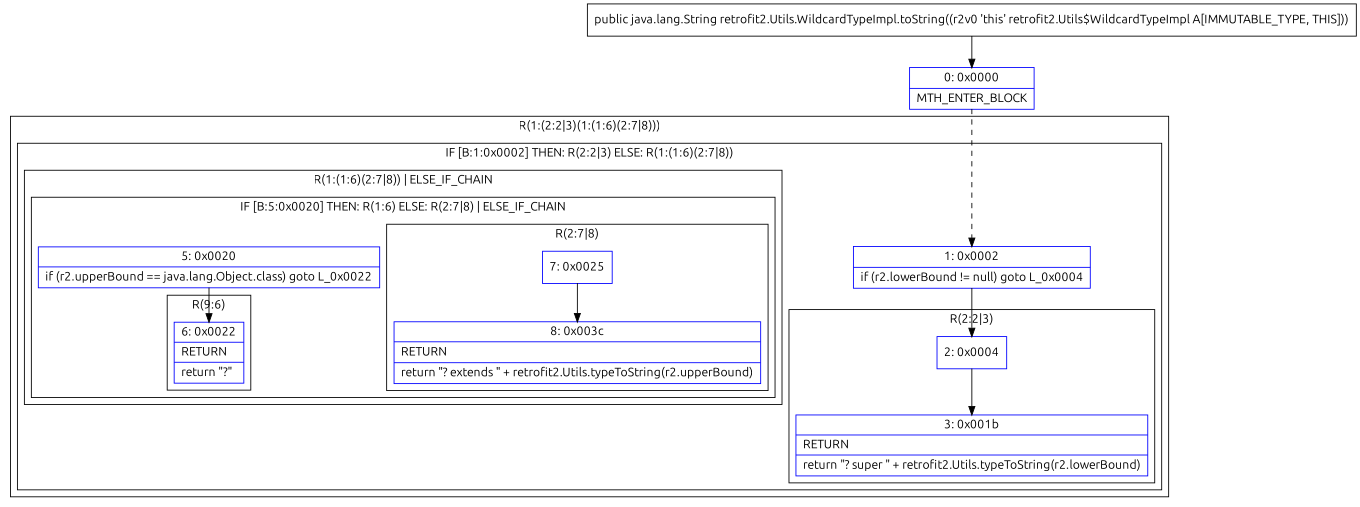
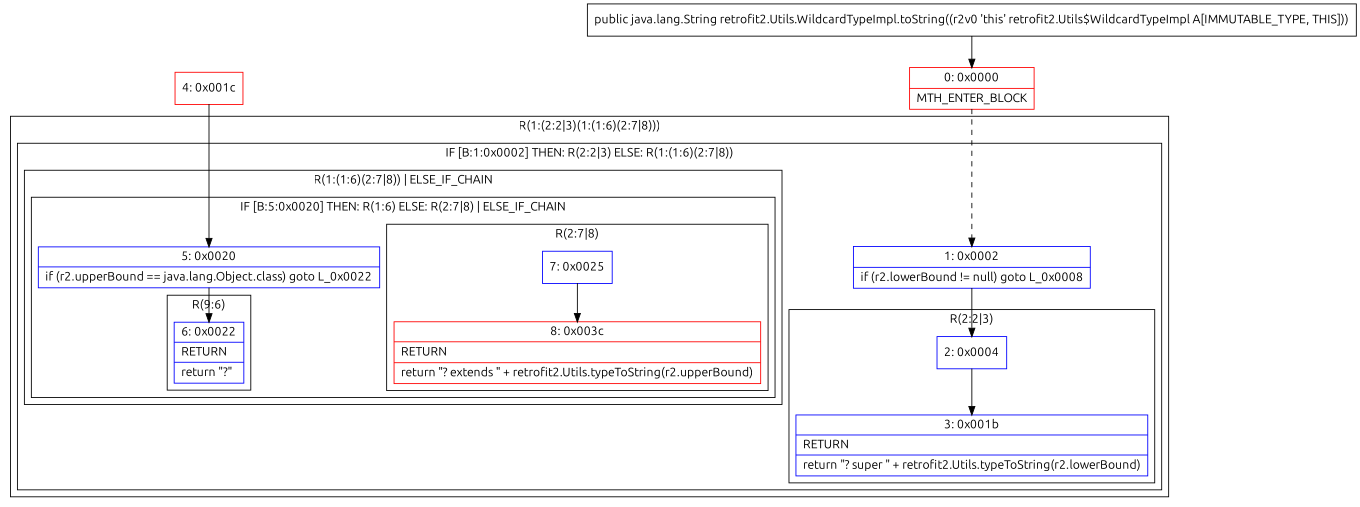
  digraph {
    fontname=Ubuntu
    node [color=blue fontname=Ubuntu shape=record]
    edge [fontname=Ubuntu]
    n1 [label="{2\:\ 0x0004}"]
    n2 [label="{3\:\ 0x001b|RETURN\l|return \"? super \" + retrofit2.Utils.typeToString(r2.lowerBound)\l}"]
    n3 [label="{6\:\ 0x0022|RETURN\l|return \"?\"\l}"]
    n4 [label="{7\:\ 0x0025}"]
-   n5 [label="{8\:\ 0x003c|RETURN\l|return \"? extends \" + retrofit2.Utils.typeToString(r2.upperBound)\l}"]
+   n5 [color=red label="{8\:\ 0x003c|RETURN\l|return \"? extends \" + retrofit2.Utils.typeToString(r2.upperBound)\l}"]
    n6 [label="{5\:\ 0x0020|if (r2.upperBound == java.lang.Object.class) goto L_0x0022\l}"]
-   n7 [label="{1\:\ 0x0002|if (r2.lowerBound != null) goto L_0x0004\l}"]
-   n9 [label="{0\:\ 0x0000|MTH_ENTER_BLOCK\l}"]
+   n7 [label="{1\:\ 0x0002|if (r2.lowerBound != null) goto L_0x0008\l}"]
+   n8 [color=red label="{4\:\ 0x001c}"]
+   n9 [color=red label="{0\:\ 0x0000|MTH_ENTER_BLOCK\l}"]
    n10 [label="{public java.lang.String retrofit2.Utils.WildcardTypeImpl.toString((r2v0 'this' retrofit2.Utils$WildcardTypeImpl A[IMMUTABLE_TYPE, THIS])) }" color=""]
    subgraph cluster_1 {
      label="R(1:(2:2|3)(1:(1:6)(2:7|8)))"
      subgraph cluster_2 {
        label="IF [B:1:0x0002] THEN: R(2:2|3) ELSE: R(1:(1:6)(2:7|8))"
        n7
        subgraph cluster_3 {
          label="R(2:2|3)"
          n1
          n2
        }
        subgraph cluster_4 {
          label="R(1:(1:6)(2:7|8)) | ELSE_IF_CHAIN\l"
          subgraph cluster_5 {
            label="IF [B:5:0x0020] THEN: R(1:6) ELSE: R(2:7|8) | ELSE_IF_CHAIN\l"
            n6
            subgraph cluster_6 {
              label="R(9:6)"
              n3
            }
            subgraph cluster_7 {
              label="R(2:7|8)"
              n4
              n5
            }
          }
        }
      }
    }
    n1 -> n2
    n4 -> n5
    n6 -> n3
    n7 -> n1
+   n8 -> n6
    n9 -> n7 [style=dashed]
    n10 -> n9
  }
